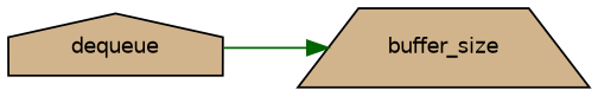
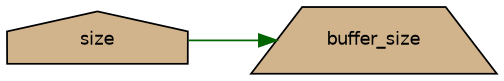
  digraph {
    rankdir=LR
    node [color=black fillcolor=tan fontname=Helvetica fontsize=10 style=filled]
-   n1 [fontcolor=black height=0.2 label=dequeue shape=house width=0.4]
+   n1 [fontcolor=black height=0.2 label=size shape=house width=0.4]
    n2 [height=0.2 label=buffer_size shape=trapezium width=0.4]
    n1 -> n2 [color=darkgreen fontname=Helvetica fontsize=10 labelfontname=Helvetica labelfontsize=10 style=solid]
  }
